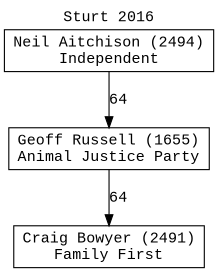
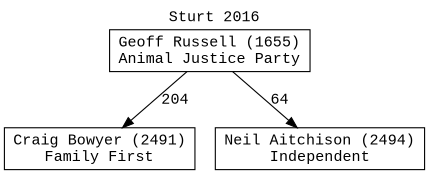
  digraph {
    fontname="Liberation Mono"
    label="Sturt 2016"
    labelloc=t
    mclimit=10
    node [fontname="Liberation Mono" shape=box]
    edge [fontname="Liberation Mono"]
    n1 [label="Craig Bowyer (2491)\nFamily First"]
    n2 [label="Geoff Russell (1655)\nAnimal Justice Party"]
    n3 [label="Neil Aitchison (2494)\nIndependent"]
-   n2 -> n1 [label=64]
-   n3 -> n2 [label=64]
+   n2 -> n1 [label=204]
+   n2 -> n3 [label=64]
  }
